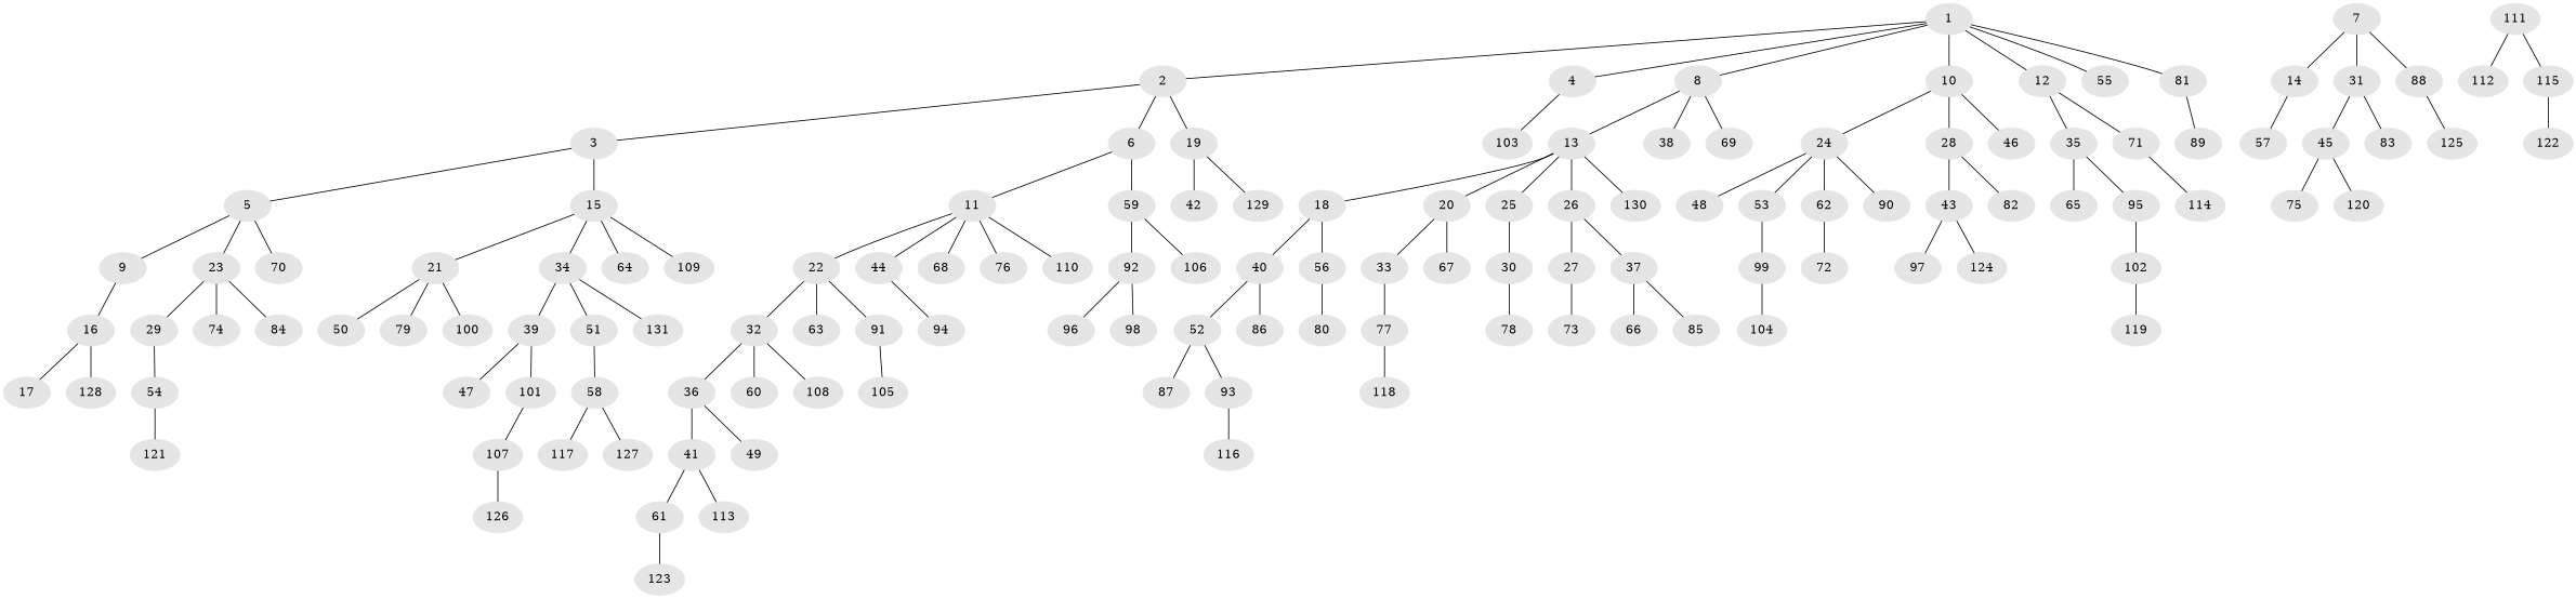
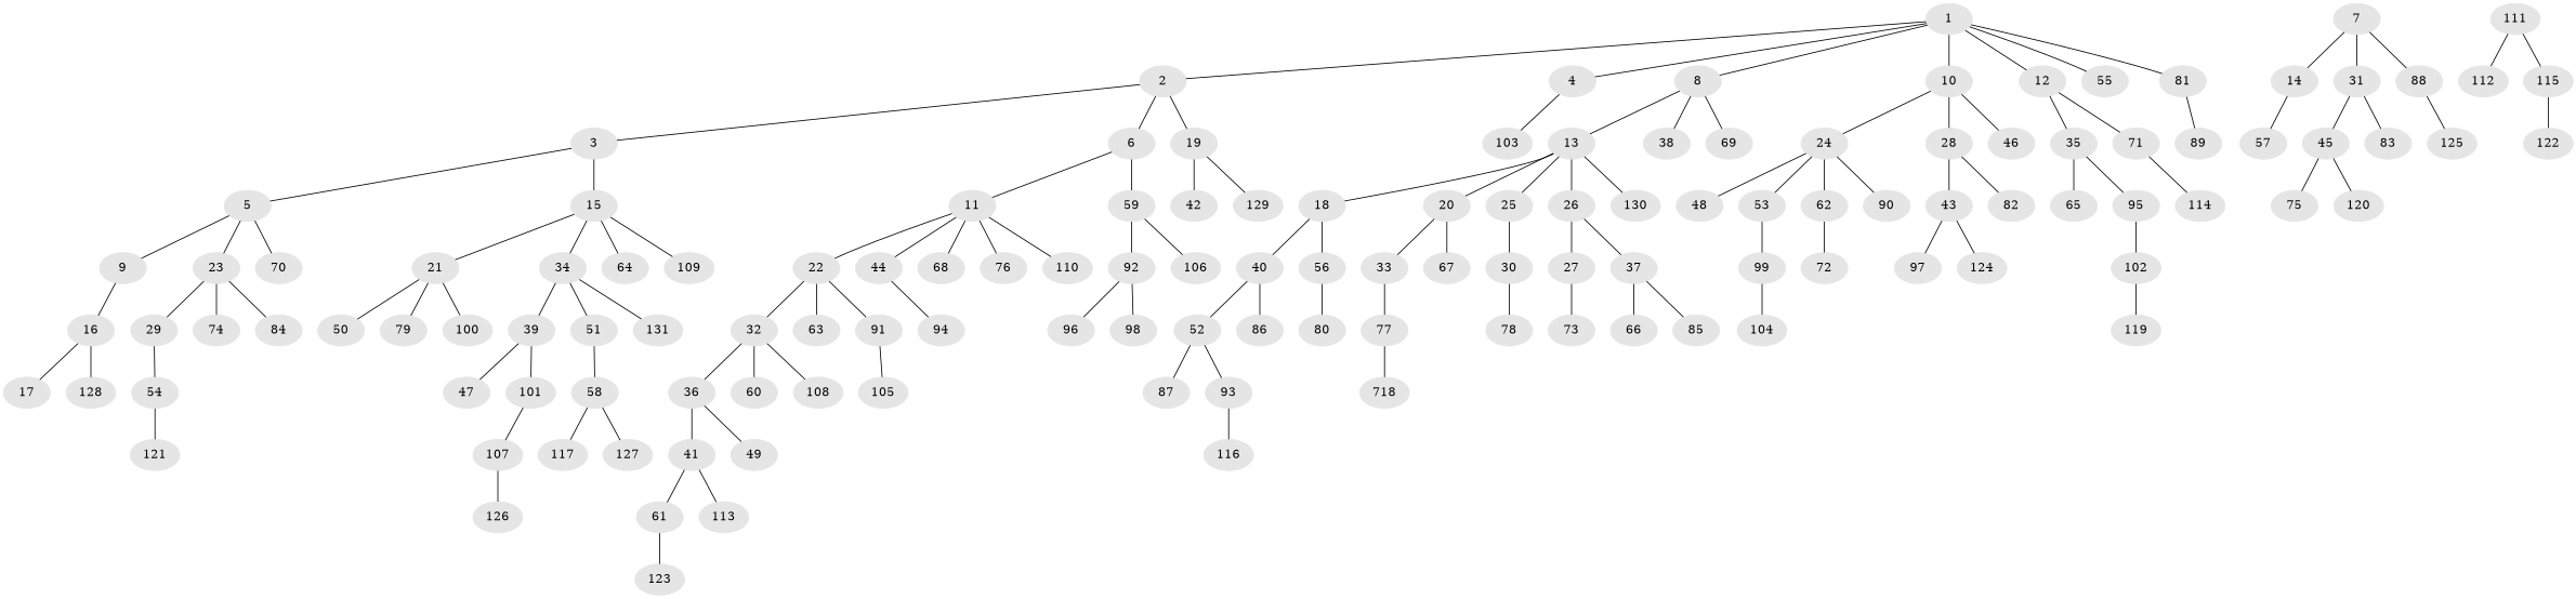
  graph {
    node [color=gray90 style=filled]
    1
    2
    4
    8
    10
    12
    55
    81
    3
    6
    19
    103
    13
    38
    69
    24
    28
    46
    35
    71
    89
    5
    15
    11
    59
    42
    129
    9
    23
    70
    21
    34
    64
    109
    7
    14
    31
    88
    16
    29
    74
    84
    22
    44
    68
    76
    110
    92
    106
    57
    45
    83
    125
    18
    20
    25
    26
    130
    17
    128
    48
    53
    62
    90
    43
    82
    32
    63
    91
    94
    65
    95
    114
    40
    56
    33
    67
    30
    27
    37
    50
    79
    100
    39
    51
    131
    52
    86
    80
    77
    36
    60
    108
    105
    54
    99
    72
    78
    73
    66
    85
    97
    124
    121
    75
    120
    41
    49
-   118
+   118 [label=718]
    47
    101
    58
    102
    111
    112
    115
    61
    113
    107
    87
    93
    123
    117
    127
    116
    104
    96
    98
    119
    126
    122
    1 -- 2
    1 -- 4
    1 -- 8
    1 -- 10
    1 -- 12
    1 -- 55
    1 -- 81
    2 -- 3
    2 -- 6
    2 -- 19
    4 -- 103
    8 -- 13
    8 -- 38
    8 -- 69
    10 -- 24
    10 -- 28
    10 -- 46
    12 -- 35
    12 -- 71
    81 -- 89
    3 -- 5
    3 -- 15
    6 -- 11
    6 -- 59
    19 -- 42
    19 -- 129
    13 -- 18
    13 -- 20
    13 -- 25
    13 -- 26
    13 -- 130
    24 -- 48
    24 -- 53
    24 -- 62
    24 -- 90
    28 -- 43
    28 -- 82
    35 -- 65
    35 -- 95
    71 -- 114
    5 -- 9
    5 -- 23
    5 -- 70
    15 -- 21
    15 -- 34
    15 -- 64
    15 -- 109
    11 -- 22
    11 -- 44
    11 -- 68
    11 -- 76
    11 -- 110
    59 -- 92
    59 -- 106
    9 -- 16
    23 -- 29
    23 -- 74
    23 -- 84
    21 -- 50
    21 -- 79
    21 -- 100
    34 -- 39
    34 -- 51
    34 -- 131
    7 -- 14
    7 -- 31
    7 -- 88
    14 -- 57
    31 -- 45
    31 -- 83
    88 -- 125
    16 -- 17
    16 -- 128
    29 -- 54
    22 -- 32
    22 -- 63
    22 -- 91
    44 -- 94
    92 -- 96
    92 -- 98
    45 -- 75
    45 -- 120
    18 -- 40
    18 -- 56
    20 -- 33
    20 -- 67
    25 -- 30
    26 -- 27
    26 -- 37
    53 -- 99
    62 -- 72
    43 -- 97
    43 -- 124
    32 -- 36
    32 -- 60
    32 -- 108
    91 -- 105
    95 -- 102
    40 -- 52
    40 -- 86
    56 -- 80
    33 -- 77
    30 -- 78
    27 -- 73
    37 -- 66
    37 -- 85
    39 -- 47
    39 -- 101
    51 -- 58
    52 -- 87
    52 -- 93
    77 -- 118
    36 -- 41
    36 -- 49
    54 -- 121
    99 -- 104
    41 -- 61
    41 -- 113
    101 -- 107
    58 -- 117
    58 -- 127
    102 -- 119
    111 -- 112
    111 -- 115
    115 -- 122
    61 -- 123
    107 -- 126
    93 -- 116
  }
